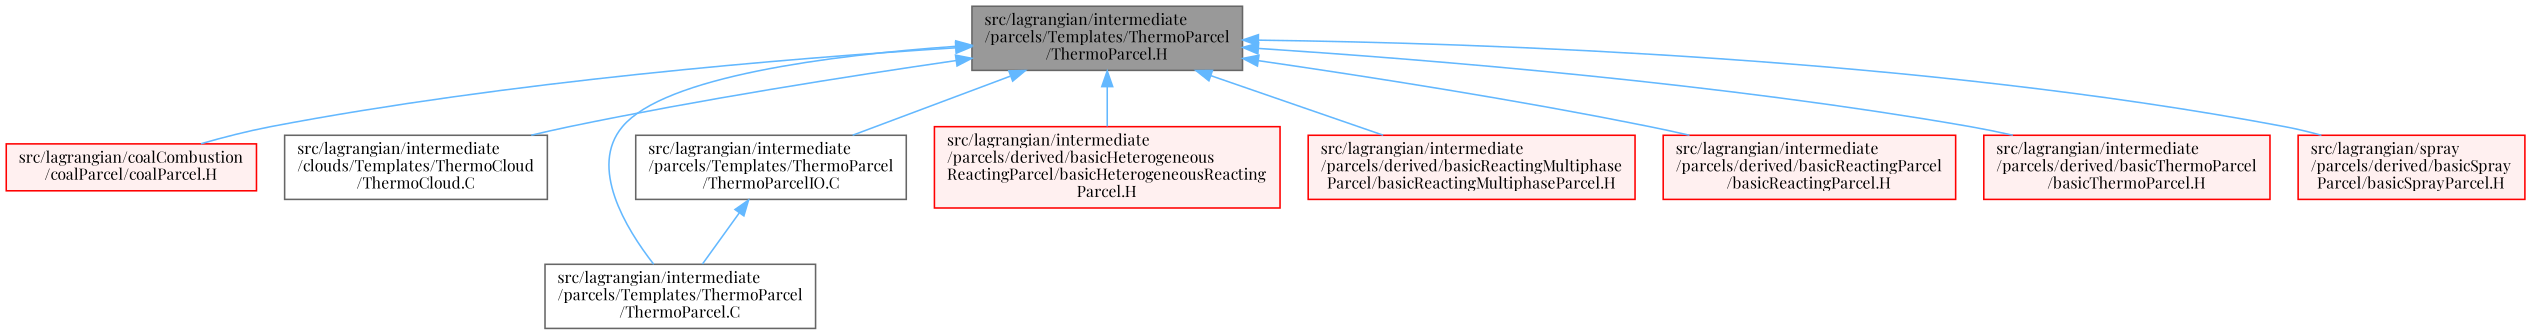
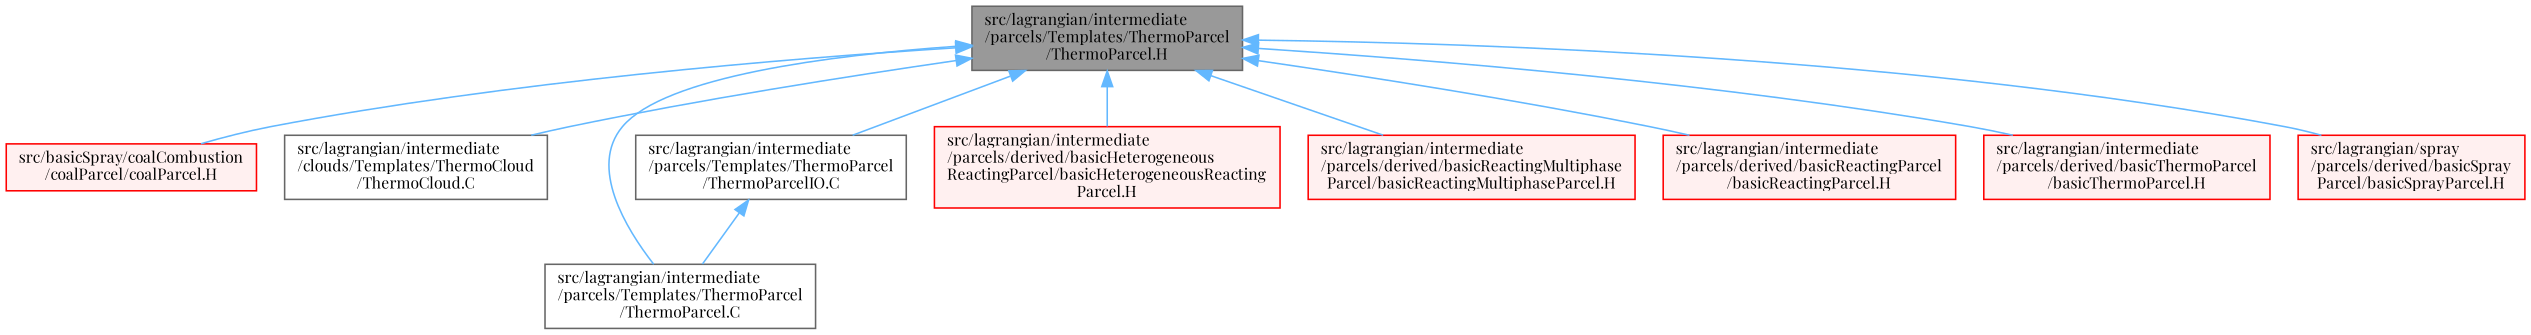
  digraph {
    fontname="Playfair Display"
    node [color=red fillcolor="#FFF0F0" fontname="Playfair Display" fontsize=10 shape=box style=filled]
    edge [color=steelblue1 dir=back fontname="Playfair Display" fontsize=10 labelfontname=Helvetica labelfontsize=10 style=solid]
    n1 [color=gray40 fillcolor=grey60 fontcolor=black height=0.2 label="src/lagrangian/intermediate\l/parcels/Templates/ThermoParcel\l/ThermoParcel.H" width=0.4]
-   n2 [height=0.2 label="src/lagrangian/coalCombustion\l/coalParcel/coalParcel.H" width=0.4]
+   n2 [height=0.2 label="src/basicSpray/coalCombustion\l/coalParcel/coalParcel.H" width=0.4]
    n3 [color=grey40 fillcolor=white height=0.2 label="src/lagrangian/intermediate\l/clouds/Templates/ThermoCloud\l/ThermoCloud.C" width=0.4]
    n4 [color=grey40 fillcolor=white height=0.2 label="src/lagrangian/intermediate\l/parcels/Templates/ThermoParcel\l/ThermoParcel.C" width=0.4]
    n5 [color=grey40 fillcolor=white height=0.2 label="src/lagrangian/intermediate\l/parcels/Templates/ThermoParcel\l/ThermoParcelIO.C" width=0.4]
    n6 [height=0.2 label="src/lagrangian/intermediate\l/parcels/derived/basicHeterogeneous\lReactingParcel/basicHeterogeneousReacting\lParcel.H" width=0.4]
    n7 [height=0.2 label="src/lagrangian/intermediate\l/parcels/derived/basicReactingMultiphase\lParcel/basicReactingMultiphaseParcel.H" width=0.4]
    n8 [height=0.2 label="src/lagrangian/intermediate\l/parcels/derived/basicReactingParcel\l/basicReactingParcel.H" width=0.4]
    n9 [height=0.2 label="src/lagrangian/intermediate\l/parcels/derived/basicThermoParcel\l/basicThermoParcel.H" width=0.4]
    n10 [height=0.2 label="src/lagrangian/spray\l/parcels/derived/basicSpray\lParcel/basicSprayParcel.H" width=0.4]
    n1 -> n2
    n1 -> n3
    n1 -> n4
    n1 -> n5
    n1 -> n6
    n1 -> n7
    n1 -> n8
    n1 -> n9
    n1 -> n10
    n5 -> n4
  }
